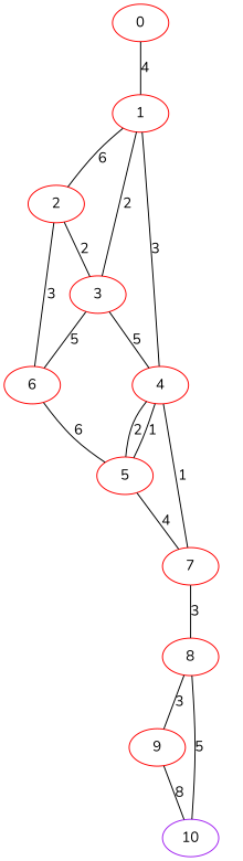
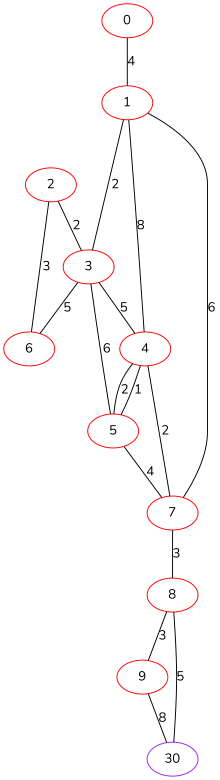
  graph {
    fontname=Nunito
    node [color=red fontname=Nunito weight=1]
    edge [fontname=Nunito]
    0
    1
    2
    3
    4
    6
    5
    7
    8
    9
-   10 [color=purple weight=4]
+   10 [color=purple weight=4 label=30]
    0 -- 1 [label=4]
-   1 -- 2 [label=6]
+   1 -- 7 [label=6]
    1 -- 3 [label=2]
-   1 -- 4 [label=3]
+   1 -- 4 [label=8]
    2 -- 3 [label=2]
    2 -- 6 [label=3]
    3 -- 4 [label=5]
    3 -- 6 [label=5]
-   6 -- 5 [label=6]
+   3 -- 5 [label=6]
    4 -- 5 [label=1]
    4 -- 5 [label=2]
-   4 -- 7 [label=1]
+   4 -- 7 [label=2]
    5 -- 7 [label=4]
    7 -- 8 [label=3]
    8 -- 9 [label=3]
    8 -- 10 [label=5]
    9 -- 10 [label=8]
  }
